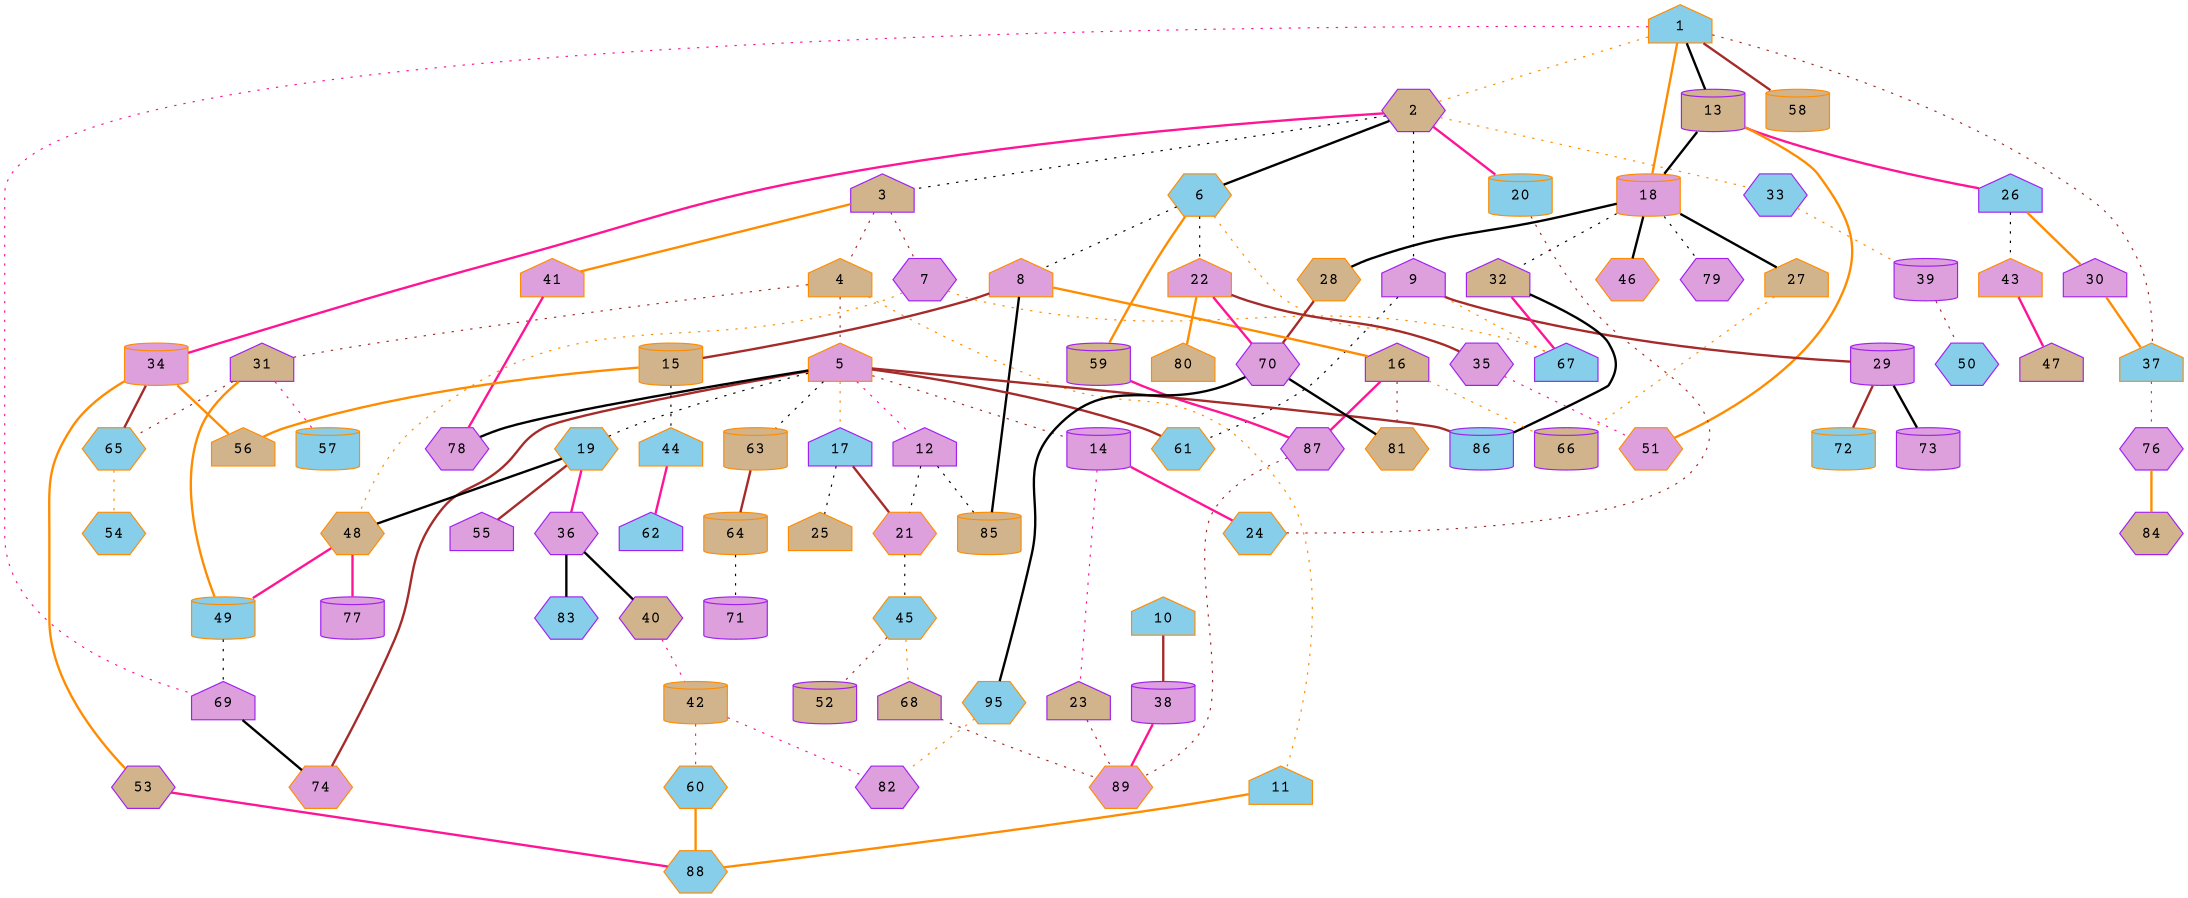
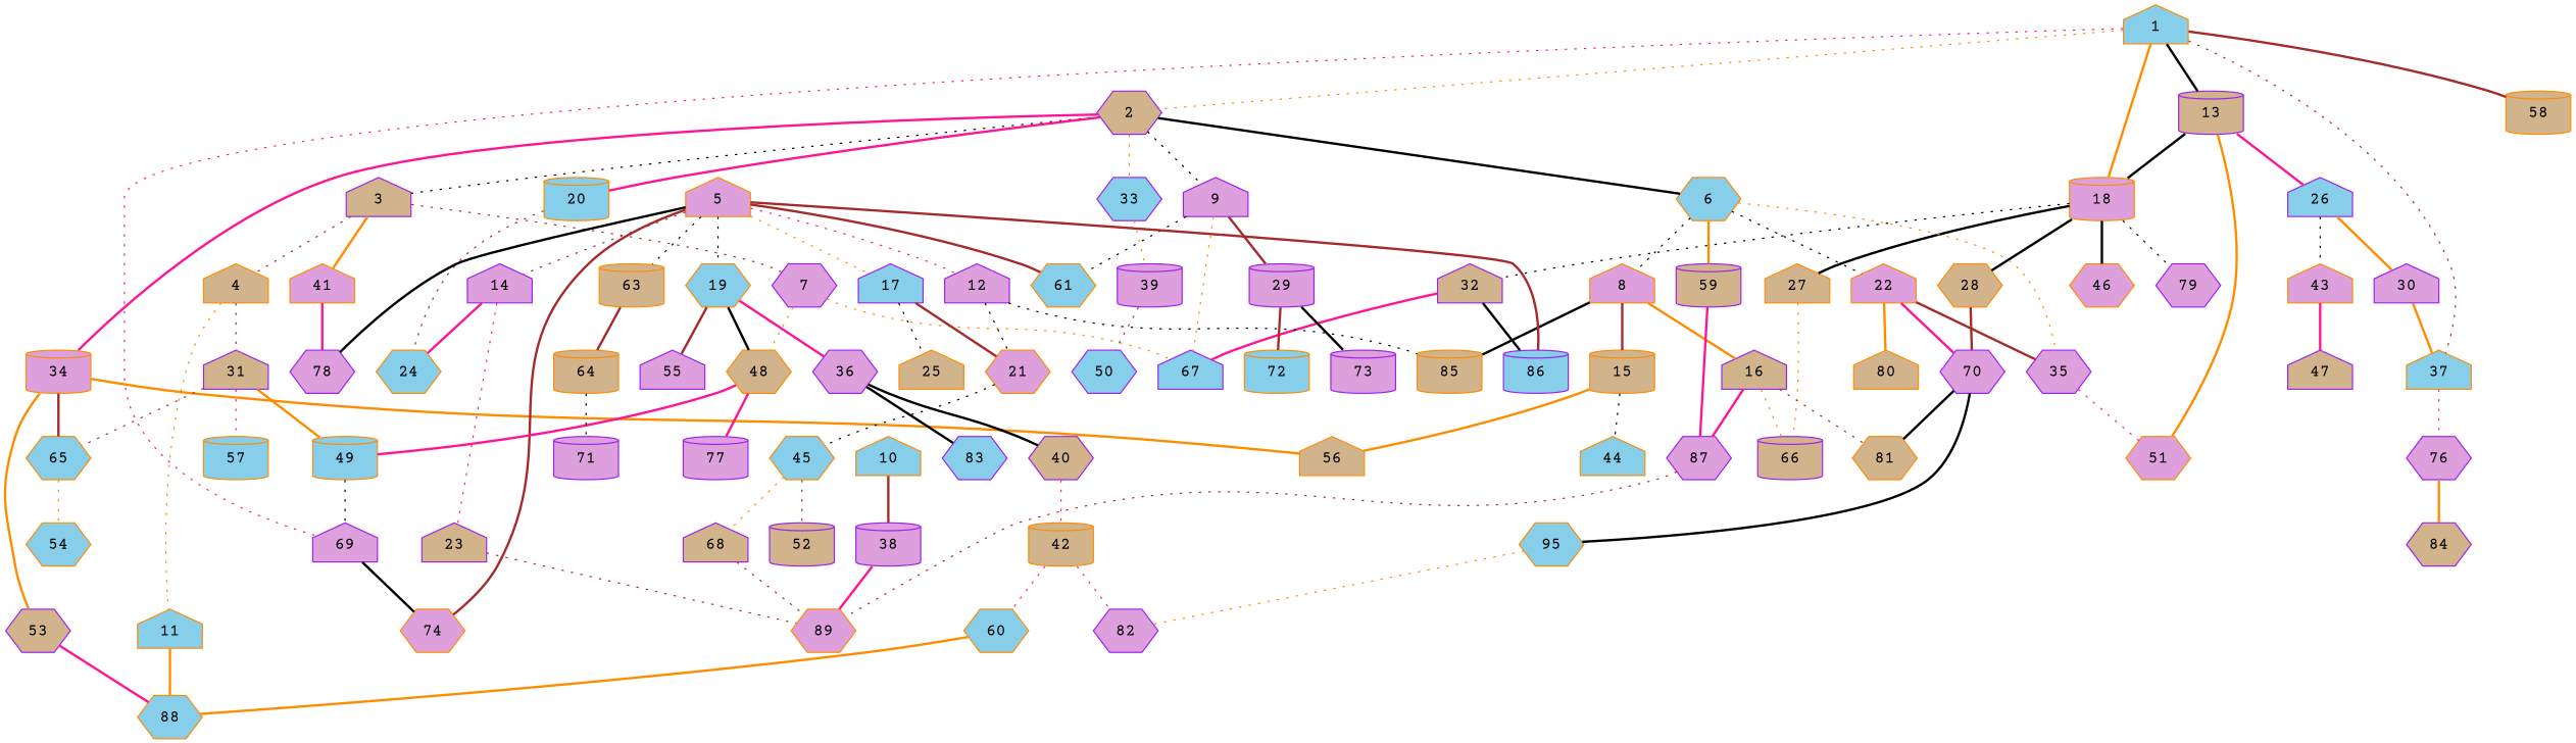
  graph {
    fontname="Courier Prime"
    node [color=darkorange fillcolor=plum fontname="Courier Prime" shape=hexagon style=filled]
    edge [color=black fontname="Courier Prime" style=bold weight=1.0]
    1 [fillcolor=skyblue shape=house]
    2 [color=purple fillcolor=tan]
    13 [color=purple fillcolor=tan shape=cylinder]
    18 [shape=cylinder]
    37 [fillcolor=skyblue shape=house]
    58 [fillcolor=tan shape=cylinder]
    69 [color=purple shape=house]
    3 [color=purple fillcolor=tan shape=house]
    6 [fillcolor=skyblue]
    9 [color=purple shape=house]
    20 [fillcolor=skyblue shape=cylinder]
    33 [color=purple fillcolor=skyblue]
    34 [shape=cylinder]
    26 [color=purple fillcolor=skyblue shape=house]
    51
    27 [fillcolor=tan shape=house]
    28 [fillcolor=tan]
    32 [color=purple fillcolor=tan shape=house]
    46
    79 [color=purple]
    76 [color=purple]
    74
    4 [fillcolor=tan shape=house]
    7 [color=purple]
    41 [shape=house]
    8 [shape=house]
    22 [shape=house]
    35 [color=purple]
    59 [color=purple fillcolor=tan shape=cylinder]
    61 [fillcolor=skyblue]
    67 [color=purple fillcolor=skyblue shape=house]
    29 [color=purple shape=cylinder]
    24 [fillcolor=skyblue]
    39 [color=purple shape=cylinder]
    56 [fillcolor=tan shape=house]
    65 [fillcolor=skyblue]
    53 [color=purple fillcolor=tan]
    5 [shape=house]
    11 [fillcolor=skyblue shape=house]
    31 [color=purple fillcolor=tan shape=house]
    48 [fillcolor=tan]
    78 [color=purple]
    12 [color=purple shape=house]
-   14 [color=purple shape=cylinder]
+   14 [color=purple shape=house]
    17 [color=purple fillcolor=skyblue shape=house]
    19 [fillcolor=skyblue]
    63 [fillcolor=tan shape=cylinder]
    86 [color=purple fillcolor=skyblue shape=cylinder]
    88 [fillcolor=skyblue]
    49 [fillcolor=skyblue shape=cylinder]
    57 [fillcolor=skyblue shape=cylinder]
    85 [fillcolor=tan shape=cylinder]
    21
    23 [color=purple fillcolor=tan shape=house]
    25 [fillcolor=tan shape=house]
    36 [color=purple]
    55 [color=purple shape=house]
    64 [fillcolor=tan shape=cylinder]
    15 [fillcolor=tan shape=cylinder]
    16 [color=purple fillcolor=tan shape=house]
    70 [color=purple]
    80 [fillcolor=tan shape=house]
    87 [color=purple]
    77 [color=purple shape=cylinder]
    44 [fillcolor=skyblue shape=house]
    66 [color=purple fillcolor=tan shape=cylinder]
    81 [fillcolor=tan]
    10 [fillcolor=skyblue shape=house]
    38 [color=purple shape=cylinder]
    72 [fillcolor=skyblue shape=cylinder]
    73 [color=purple shape=cylinder]
    89
    45 [fillcolor=skyblue]
    30 [color=purple shape=house]
    43 [shape=house]
-   62 [color=purple fillcolor=skyblue shape=house]
    40 [color=purple fillcolor=tan]
    83 [color=purple fillcolor=skyblue]
    52 [color=purple fillcolor=tan shape=cylinder]
    68 [color=purple fillcolor=tan shape=house]
    n81 [fillcolor=skyblue label=95]
    47 [color=purple fillcolor=tan shape=house]
    54 [fillcolor=skyblue]
    50 [color=purple fillcolor=skyblue]
    42 [fillcolor=tan shape=cylinder]
    84 [color=purple fillcolor=tan]
    60 [fillcolor=skyblue]
    82 [color=purple]
    71 [color=purple shape=cylinder]
    1 -- 2 [color=darkorange style=dotted]
    1 -- 13
    1 -- 18 [color=darkorange]
    1 -- 37 [color=brown style=dotted]
    1 -- 58 [color=brown]
    1 -- 69 [color=deeppink style=dotted]
    2 -- 3 [style=dotted]
    2 -- 6
    2 -- 9 [style=dotted]
    2 -- 20 [color=deeppink]
    2 -- 33 [color=darkorange style=dotted]
    2 -- 34 [color=deeppink]
    13 -- 18
    13 -- 26 [color=deeppink]
    13 -- 51 [color=darkorange]
    18 -- 27
    18 -- 28
    18 -- 32 [style=dotted]
    18 -- 46
    18 -- 79 [style=dotted]
    37 -- 76 [color=deeppink style=dotted]
    69 -- 74
    3 -- 4 [color=brown style=dotted]
    3 -- 7 [color=brown style=dotted]
    3 -- 41 [color=darkorange]
    6 -- 8 [style=dotted]
    6 -- 22 [style=dotted]
    6 -- 35 [color=darkorange style=dotted]
    6 -- 59 [color=darkorange]
    9 -- 61 [style=dotted]
    9 -- 67 [color=darkorange style=dotted]
    9 -- 29 [color=brown]
    20 -- 24 [color=brown style=dotted]
    33 -- 39 [color=darkorange style=dotted]
    34 -- 56 [color=darkorange]
    34 -- 65 [color=brown]
    34 -- 53 [color=darkorange]
    26 -- 30 [color=darkorange]
    26 -- 43 [style=dotted]
    27 -- 66 [color=darkorange style=dotted]
    28 -- 70 [color=brown]
    32 -- 67 [color=deeppink]
    32 -- 86
    76 -- 84 [color=darkorange]
-   4 -- 5 [color=brown style=dotted]
    4 -- 11 [color=darkorange style=dotted]
    4 -- 31 [color=brown style=dotted]
    7 -- 67 [color=darkorange style=dotted]
    7 -- 48 [color=darkorange style=dotted]
    41 -- 78 [color=deeppink]
    8 -- 85
    8 -- 15 [color=brown]
    8 -- 16 [color=darkorange]
    22 -- 35 [color=brown]
    22 -- 70 [color=deeppink]
    22 -- 80 [color=darkorange]
    35 -- 51 [color=deeppink style=dotted]
    59 -- 87 [color=deeppink]
    29 -- 72 [color=brown]
    29 -- 73
    39 -- 50 [color=brown style=dotted]
    65 -- 54 [color=darkorange style=dotted]
    53 -- 88 [color=deeppink]
    5 -- 74 [color=brown]
    5 -- 61 [color=brown]
    5 -- 78
    5 -- 12 [color=deeppink style=dotted]
    5 -- 14 [color=brown style=dotted]
    5 -- 17 [color=darkorange style=dotted]
    5 -- 19 [style=dotted]
    5 -- 63 [style=dotted]
    5 -- 86 [color=brown]
    11 -- 88 [color=darkorange]
    31 -- 65 [color=brown style=dotted]
    31 -- 49 [color=darkorange]
    31 -- 57 [color=deeppink style=dotted]
    48 -- 49 [color=deeppink]
    48 -- 77 [color=deeppink]
    12 -- 85 [style=dotted]
    12 -- 21 [style=dotted]
    14 -- 24 [color=deeppink]
    14 -- 23 [color=deeppink style=dotted]
    17 -- 21 [color=brown]
    17 -- 25 [style=dotted]
    19 -- 48
    19 -- 36 [color=deeppink]
    19 -- 55 [color=brown]
    63 -- 64 [color=brown]
    49 -- 69 [style=dotted]
    21 -- 45 [style=dotted]
    23 -- 89 [color=brown style=dotted]
    36 -- 40
    36 -- 83
    64 -- 71 [style=dotted]
    15 -- 56 [color=darkorange]
    15 -- 44 [style=dotted]
    16 -- 87 [color=deeppink]
    16 -- 66 [color=darkorange style=dotted]
    16 -- 81 [color=brown style=dotted]
    70 -- 81
    70 -- n81
    87 -- 89 [color=brown style=dotted]
-   44 -- 62 [color=deeppink]
    10 -- 38 [color=brown]
    38 -- 89 [color=deeppink]
    45 -- 52 [color=brown style=dotted]
    45 -- 68 [color=darkorange style=dotted]
    30 -- 37 [color=darkorange]
    43 -- 47 [color=deeppink]
    40 -- 42 [color=deeppink style=dotted]
    68 -- 89 [color=brown style=dotted]
    n81 -- 82 [color=darkorange style=dotted]
    42 -- 60 [color=deeppink style=dotted]
    42 -- 82 [color=deeppink style=dotted]
    60 -- 88 [color=darkorange]
  }
